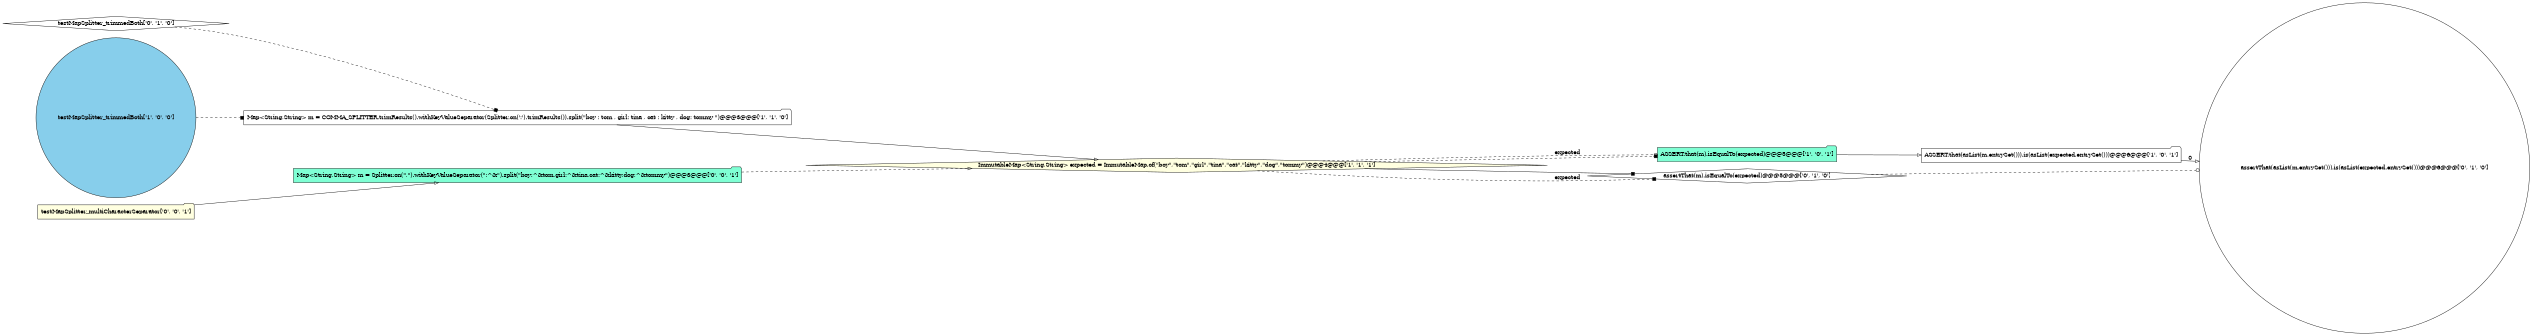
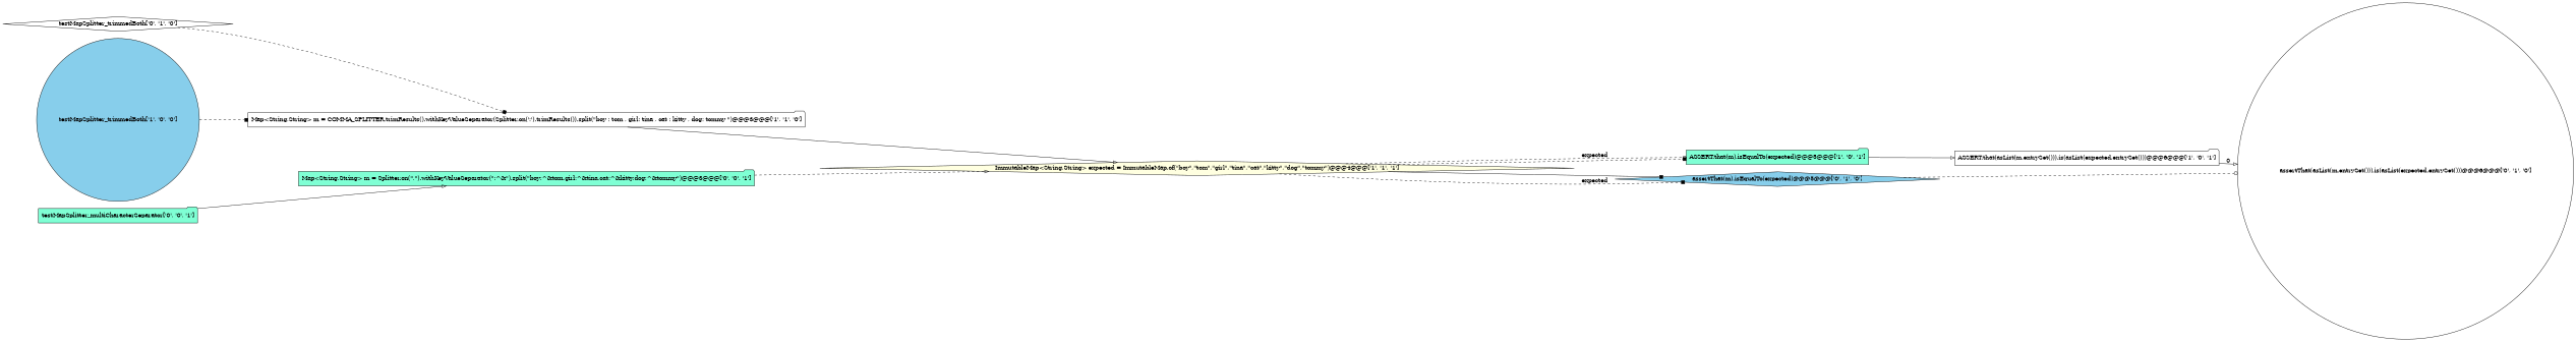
  digraph {
    rankdir=LR
    node [fillcolor=white shape=folder style=filled]
    edge [arrowhead=onormal style=dashed]
    n1 [fillcolor=aquamarine label="Map<String,String> m = Splitter.on(\",\").withKeyValueSeparator(\":^&\").split(\"boy:^&tom,girl:^&tina,cat:^&kitty,dog:^&tommy\")@@@3@@@['0', '0', '1']"]
    n2 [fillcolor=lightyellow label="ImmutableMap<String,String> expected = ImmutableMap.of(\"boy\",\"tom\",\"girl\",\"tina\",\"cat\",\"kitty\",\"dog\",\"tommy\")@@@4@@@['1', '1', '1']" shape=diamond]
    n3 [fillcolor=aquamarine label="ASSERT.that(m).isEqualTo(expected)@@@5@@@['1', '0', '1']"]
-   n4 [label="assertThat(m).isEqualTo(expected)@@@5@@@['0', '1', '0']" shape=diamond]
+   n4 [fillcolor=skyblue label="assertThat(m).isEqualTo(expected)@@@5@@@['0', '1', '0']" shape=diamond]
    n5 [label="ASSERT.that(asList(m.entrySet())).is(asList(expected.entrySet()))@@@6@@@['1', '0', '1']"]
    n6 [label="assertThat(asList(m.entrySet())).is(asList(expected.entrySet()))@@@6@@@['0', '1', '0']" shape=circle]
    n7 [label="testMapSplitter_trimmedBoth['0', '1', '0']" shape=diamond]
    n8 [label="Map<String,String> m = COMMA_SPLITTER.trimResults().withKeyValueSeparator(Splitter.on(':').trimResults()).split(\"boy : tom , girl: tina , cat : kitty , dog: tommy \")@@@3@@@['1', '1', '0']"]
-   n9 [fillcolor=lightyellow label="testMapSplitter_multiCharacterSeparator['0', '0', '1']"]
+   n9 [fillcolor=aquamarine label="testMapSplitter_multiCharacterSeparator['0', '0', '1']"]
    n10 [fillcolor=skyblue label="testMapSplitter_trimmedBoth['1', '0', '0']" shape=circle]
    n1 -> n2
    n2 -> n3 [arrowhead=odot label=expected]
    n2 -> n3 [arrowhead=box]
    n2 -> n4 [arrowhead=box style=solid]
    n2 -> n4 [arrowhead=box label=expected]
    n3 -> n5 [style=solid]
    n4 -> n6 [arrowhead=odot]
    n5 -> n6 [label=0 style=solid]
    n7 -> n8 [arrowhead=box]
    n8 -> n2 [style=solid]
    n9 -> n1 [style=solid]
    n10 -> n8 [arrowhead=box]
  }
